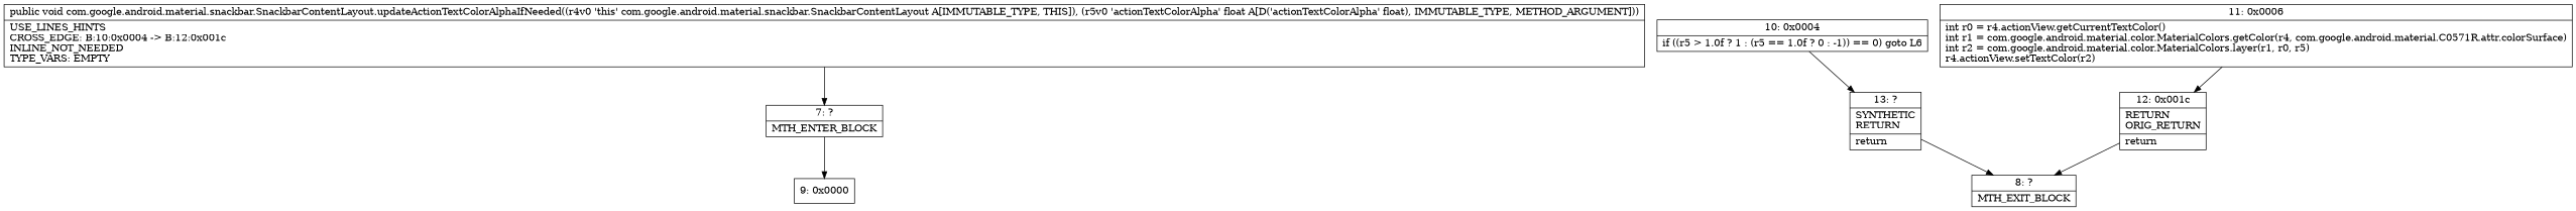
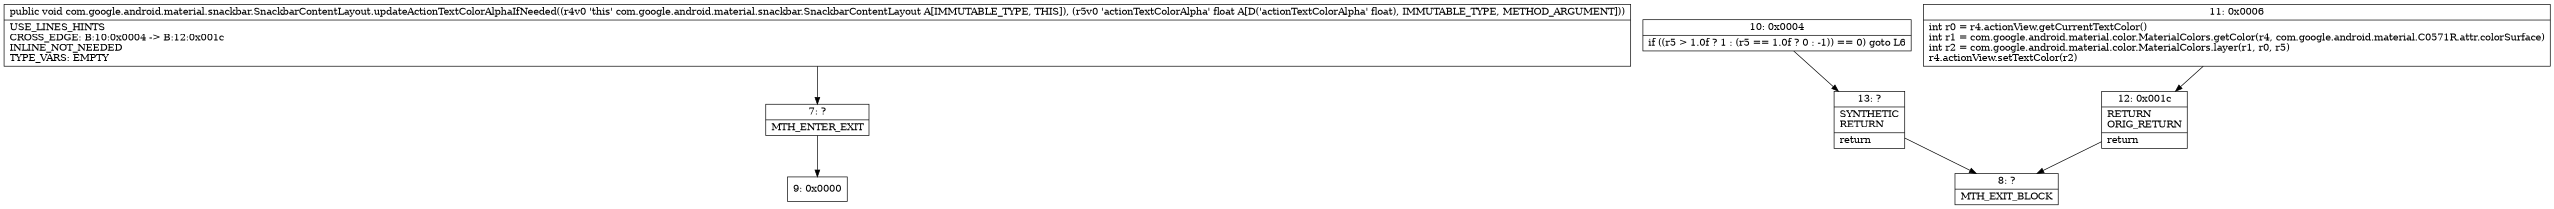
  digraph {
    node [shape=record]
-   n1 [label="{7\:\ ?|MTH_ENTER_BLOCK\l}"]
+   n1 [label="{7\:\ ?|MTH_ENTER_EXIT\l}"]
    n2 [label="{9\:\ 0x0000}"]
    n3 [label="{10\:\ 0x0004|if ((r5 \> 1.0f ? 1 : (r5 == 1.0f ? 0 : \-1)) == 0) goto L6\l}"]
    n4 [label="{13\:\ ?|SYNTHETIC\lRETURN\l|return\l}"]
    n5 [label="{11\:\ 0x0006|int r0 = r4.actionView.getCurrentTextColor()\lint r1 = com.google.android.material.color.MaterialColors.getColor(r4, com.google.android.material.C0571R.attr.colorSurface)\lint r2 = com.google.android.material.color.MaterialColors.layer(r1, r0, r5)\lr4.actionView.setTextColor(r2)\l}"]
    n6 [label="{12\:\ 0x001c|RETURN\lORIG_RETURN\l|return\l}"]
    n7 [label="{8\:\ ?|MTH_EXIT_BLOCK\l}"]
    n8 [label="{public void com.google.android.material.snackbar.SnackbarContentLayout.updateActionTextColorAlphaIfNeeded((r4v0 'this' com.google.android.material.snackbar.SnackbarContentLayout A[IMMUTABLE_TYPE, THIS]), (r5v0 'actionTextColorAlpha' float A[D('actionTextColorAlpha' float), IMMUTABLE_TYPE, METHOD_ARGUMENT]))  | USE_LINES_HINTS\lCROSS_EDGE: B:10:0x0004 \-\> B:12:0x001c\lINLINE_NOT_NEEDED\lTYPE_VARS: EMPTY\l}"]
    n1 -> n2
    n3 -> n4
    n4 -> n7
    n5 -> n6
    n6 -> n7
    n8 -> n1
  }
